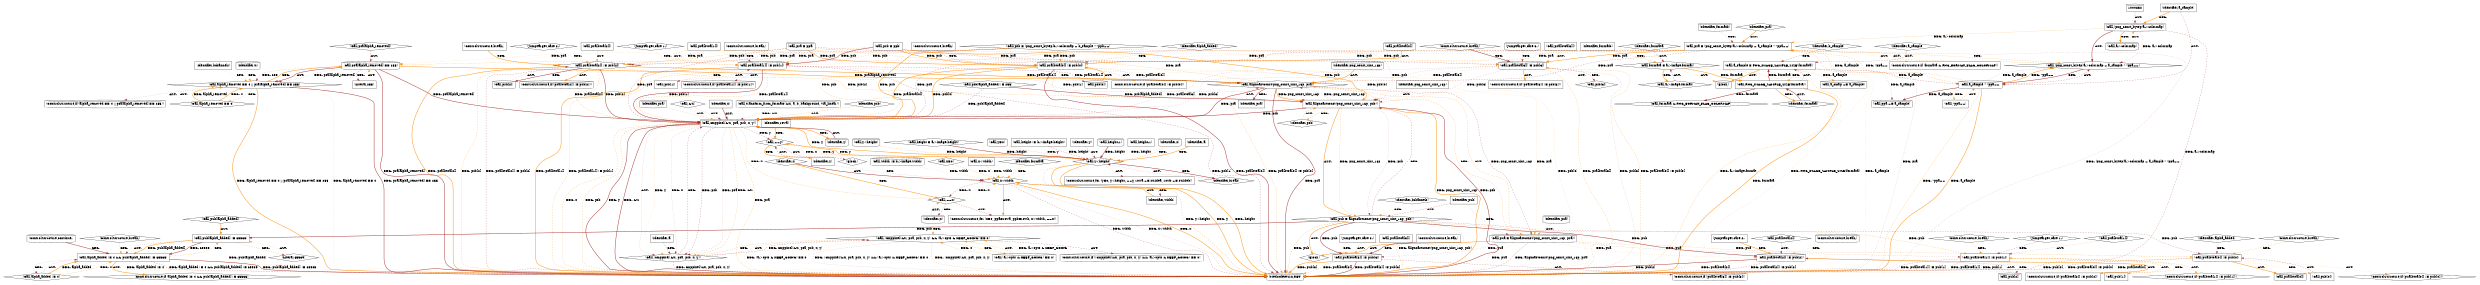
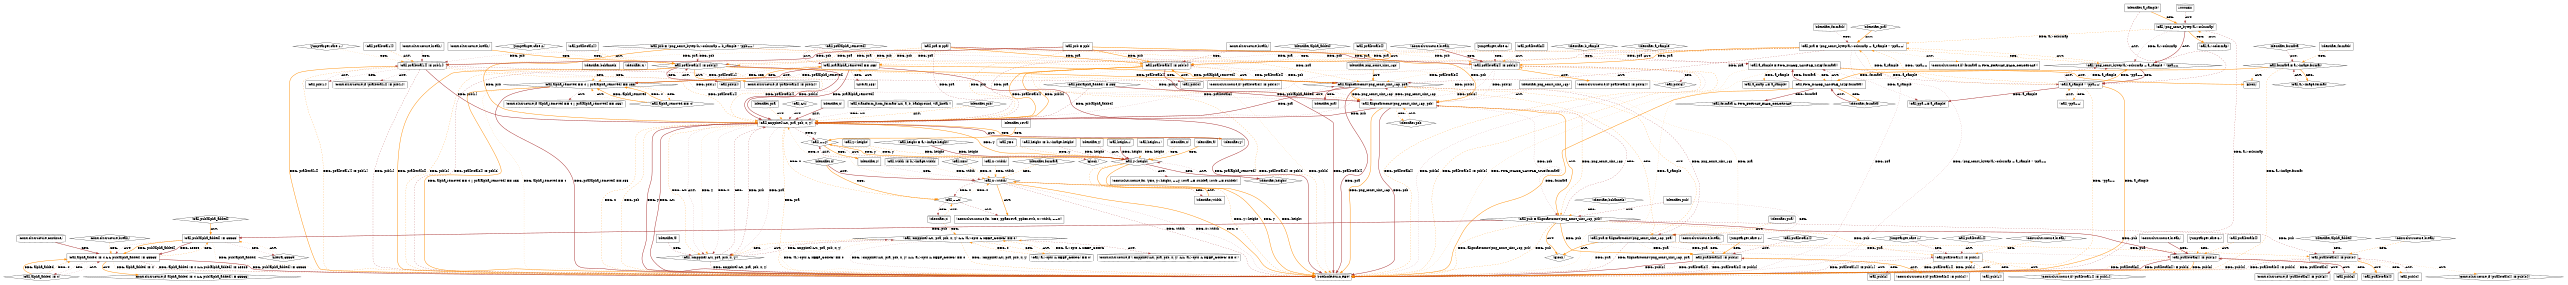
  digraph {
    node [shape=diamond]
    edge [color=darkorange style=dashed]
    n1 [label="(Call,psa = (png_const_bytep)a->colormap + a_sample * *ppa++)" shape=box]
    n2 [label="(Call,aligncastconst(png_const_uint_16p, psa))"]
    n3 [label="(Call,cmppixel(&tr, psa, psb, x, y))" shape=cylinder]
    n4 [label="(Call,psa[alpha_removed] == 255)" shape=cylinder]
    n5 [label="(Call,psa[btoa[3]] != psb[3])" shape=cylinder]
    n6 [label="(Call,psa[btoa[2]] != psb[2])"]
    n7 [label="(Call,psa[btoa[1]] != psb[1])" shape=cylinder]
    n8 [label="(Call,psa[btoa[0]] != psb[0])" shape=cylinder]
    n9 [label="(Call,(png_const_bytep)a->colormap + a_sample * *ppa++)"]
    n10 [label="(MethodReturn,RET)" shape=cylinder]
    n11 [label="(ControlStructure,if (formata & PNG_FORMAT_FLAG_COLORMAP))" shape=box]
    n12 [label="(Call,pua = aligncastconst(png_const_uint_16p, psa))" shape=cylinder]
    n13 [label="(Call,aligncastconst(png_const_uint_16p, psb))" shape=box]
    n14 [label="(Identifier,psa)" shape=box]
    n15 [label="(Call,++y)"]
    n16 [label="(Call,++x)"]
    n17 [label="(Call,!cmppixel(&tr, psa, psb, x, y))"]
    n18 [label="(Identifier,y)" shape=cylinder]
    n19 [label="(Call,alpha_removed == 4 || psa[alpha_removed] == 255)"]
    n20 [label="(Literal,255)" shape=box]
    n21 [label="(ControlStructure,if (psa[btoa[3]] != psb[3]))" shape=box]
    n22 [label="(Call,psb[3])"]
    n23 [label="(Call,psb[2])" shape=cylinder]
    n24 [label="(ControlStructure,if (psa[btoa[2]] != psb[2]))" shape=cylinder]
    n25 [label="(Call,psb[1])" shape=box]
    n26 [label="(ControlStructure,if (psa[btoa[1]] != psb[1]))" shape=cylinder]
    n27 [label="(Call,psb[0])" shape=cylinder]
    n28 [label="(ControlStructure,if (psa[btoa[0]] != psb[0]))" shape=box]
    n29 [label="(Call,a_sample * *ppa++)" shape=cylinder]
    n30 [label="(Call,(png_const_bytep)a->colormap)" shape=cylinder]
    n31 [label="(Call,a->colormap)" shape=cylinder]
    n32 [label="(Call,ppa += a_sample)" shape=cylinder]
    n33 [label="(Call,*ppa++)" shape=box]
    n34 [label="(Call,a_sample = PNG_IMAGE_SAMPLE_SIZE(formata))" shape=box]
    n35 [label="(Call,PNG_IMAGE_SAMPLE_SIZE(formata))" shape=box]
    n36 [label="(Block,)" shape=cylinder]
    n37 [label="(Call,a_cmap += a_sample)" shape=cylinder]
    n38 [label="(Call,formata & PNG_FORMAT_FLAG_COLORMAP)"]
    n39 [label="(Identifier,formata)"]
    n40 [label="(Call,formata = a->image.format)"]
    n41 [label="(Call,a->image.format)"]
    n42 [label="(Call,pua[btoa[3]] != pub[3])" shape=cylinder]
    n43 [label="(Call,pua[btoa[2]] != pub[2])" shape=cylinder]
    n44 [label="(Call,pua[btoa[1]] != pub[1])" shape=box]
    n45 [label="(Call,pua[btoa[0]] != pub[0])" shape=cylinder]
    n46 [label="(Block,)"]
    n47 [label="(Call,pub = aligncastconst(png_const_uint_16p, psb))"]
    n48 [label="(Identifier,psb)"]
    n49 [label="(ControlStructure,if (pua[btoa[3]] != pub[3]))" shape=cylinder]
+   n50 [label="(Call,pub[3])" shape=cylinder]
    n51 [label="(Call,pub[2])" shape=cylinder]
    n52 [label="(ControlStructure,if (pua[btoa[2]] != pub[2]))" shape=box]
    n53 [label="(Call,pub[1])" shape=box]
    n54 [label="(ControlStructure,if (pua[btoa[1]] != pub[1]))"]
    n55 [label="(ControlStructure,if (pua[btoa[0]] != pub[0]))"]
    n56 [label="(Call,pub[0])" shape=box]
    n57 [label="(Call,pua[btoa[0]])" shape=cylinder]
    n58 [label="(Call,pub[alpha_added] != 65535)" shape=box]
    n59 [label="(Call,alpha_added != 4 && pub[alpha_added] != 65535)" shape=box]
    n60 [label="(Literal,65539)"]
    n61 [label="(ControlStructure,if (alpha_added != 4 && pub[alpha_added] != 65535))"]
    n62 [label="(Call,alpha_added != 4)"]
    n63 [label="(Call,y<height)"]
    n64 [label="(Identifier,y)" shape=box]
    n65 [label="(Block,)"]
    n66 [label="(Call,x<width)"]
    n67 [label="(Identifier,x)" shape=cylinder]
    n68 [label="(ControlStructure,for (x=0, ppa=rowa, ppb=rowb; x<width; ++x))" shape=box]
    n69 [label="(Call,!cmppixel(&tr, psa, psb, x, y) && (a->opts & KEEP_GOING) == 0)"]
    n70 [label="(ControlStructure,for (y=0; y<height; ++y, rowa += stridea, rowb += strideb))" shape=box]
-   n71 [label="(Identifier,break)"]
+   n71 [label="(Identifier,height)"]
    n72 [label="(Identifier,width)" shape=box]
    n73 [label="(Call,(a->opts & KEEP_GOING) == 0)" shape=cylinder]
    n74 [label="(ControlStructure,if (!cmppixel(&tr, psa, psb, x, y) && (a->opts & KEEP_GOING) == 0))" shape=cylinder]
    n75 [label="(Call,alpha_removed == 4)"]
    n76 [label="(ControlStructure,if (alpha_removed == 4 || psa[alpha_removed] == 255))" shape=cylinder]
    n77 [label="(Identifier,psa)" shape=cylinder]
    n78 [label="(ControlStructure,break;)"]
    n79 [label="(Call,width != b->image.width)" shape=cylinder]
    n80 [label="(ControlStructure,break;)" shape=box]
    n81 [label="(Identifier,formata)"]
    n82 [label="(Call,y=0)" shape=cylinder]
    n83 [label="(Identifier,formatb)" shape=cylinder]
    n84 [label="(Call,&tr)"]
    n85 [label="(Identifier,pua)" shape=cylinder]
    n86 [label="(Identifier,psa)"]
    n87 [label="(Call,height != b->image.height)" shape=box]
    n88 [label="(Identifier,b_sample)"]
    n89 [label="(ControlStructure,break;)" shape=cylinder]
    n90 [label="(Call,psb[alpha_added] != 255)"]
    n91 [label="(Identifier,y)" shape=box]
    n92 [label="(JumpTarget,case 2:)" shape=box]
    n93 [label="(JumpTarget,case 1:)"]
    n94 [label="(Call,psa[alpha_removed])"]
    n95 [label="(Identifier,x)"]
    n96 [label="(ControlStructure,continue;)" shape=cylinder]
    n97 [label="(ControlStructure,break;)" shape=box]
    n98 [label="(ControlStructure,break;)"]
    n99 [label="(Identifier,formatb)" shape=box]
    n100 [label="(Identifier,a_sample)"]
    n101 [label="(JumpTarget,case 3:)" shape=box]
    n102 [label="(Identifier,x)" shape=box]
    n103 [label="(Call,psa = ppa)" shape=cylinder]
    n104 [label="(Call,psb = (png_const_bytep)b->colormap + b_sample * *ppb++)"]
    n105 [label="(JumpTarget,case 1:)"]
    n106 [label="(Call,height-1)" shape=cylinder]
    n107 [label="(JumpTarget,case 3:)" shape=cylinder]
    n108 [label="(ControlStructure,break;)"]
    n109 [label="(JumpTarget,case 2:)"]
    n110 [label="(Call,transform_from_formats(&tr, a, b, background, via_linear))" shape=cylinder]
    n111 [label="(Call,pub[alpha_added])"]
    n112 [label="(Identifier,a_sample)" shape=box]
    n113 [label="(Call,pua[btoa[3]])" shape=box]
    n114 [label="(Identifier,alpha_added)"]
    n115 [label="(Call,psa[btoa[0]])" shape=cylinder]
    n116 [label="(Identifier,pub)" shape=box]
    n117 [label="(Call,pua[btoa[2]])"]
    n118 [label="(Call,pua[btoa[1]])"]
    n119 [label="(Identifier,tr)" shape=cylinder]
    n120 [label="(Call,x=0)"]
    n121 [label="(Identifier,a)" shape=box]
    n122 [label="(ControlStructure,break;)" shape=box]
    n123 [label="(Call,psa[btoa[1]])" shape=box]
    n124 [label="(Identifier,alpha_added)"]
    n125 [label="(Identifier,png_const_uint_16p)" shape=box]
    n126 [label="(Call,height-1)" shape=box]
    n127 [label="(Call,x<width)" shape=box]
    n128 [label="(ControlStructure,break;)" shape=box]
    n129 [label="(ControlStructure,break;)"]
    n130 [label="(Identifier,png_const_uint_16p)" shape=cylinder]
    n131 [label="(Identifier,formata)"]
    n132 [label="(Identifier,x)" shape=cylinder]
    n133 [label="(Identifier,psb)"]
    n134 [label="(Identifier,a)" shape=box]
    n135 [label="(Call,psa[btoa[3]])" shape=box]
    n136 [label="(Identifier,rowa)" shape=box]
    n137 [label="(Call,y<height)" shape=cylinder]
    n138 [label="(Identifier,bchannels)"]
    n139 [label="(Identifier,bchannels)" shape=box]
    n140 [label="(Call,psb = ppb)" shape=box]
    n141 [label="(Call,height = a->image.height)"]
    n142 [label="(Call,psa[btoa[2]])" shape=box]
    1000852 [shape=cylinder]
    n1 -> n2 [color=brown label="DDG: psa"]
    n1 -> n3 [color=brown label="DDG: psa"]
    n1 -> n4 [label="DDG: psa"]
    n1 -> n5 [label="DDG: psa" style=bold]
    n1 -> n6 [color=brown label="DDG: psa" style=dotted]
    n1 -> n7 [label="DDG: psa" style=dotted]
    n1 -> n8 [label="DDG: psa"]
    n1 -> n9 [label="CFG: "]
    n1 -> n10 [color=brown label="DDG: psa" style=dotted]
    n1 -> n10 [color=brown label="DDG: (png_const_bytep)a->colormap + a_sample * *ppa++" style=dotted]
    n1 -> n11 [label="AST: " style=dotted]
    n2 -> n3 [color=brown label="DDG: psa" style=bold]
    n2 -> n10 [color=brown label="DDG: psa" style=bold]
    n2 -> n12 [label="AST: "]
    n2 -> n12 [color=brown label="DDG: png_const_uint_16p"]
    n2 -> n12 [label="DDG: psa" style=dotted]
    n2 -> n13 [label="DDG: png_const_uint_16p" style=bold]
    n2 -> n14 [color=brown label="CFG: " style=bold]
    n3 -> n10 [label="DDG: psa"]
    n3 -> n10 [label="DDG: x"]
    n3 -> n10 [label="DDG: psb"]
    n3 -> n10 [color=brown label="DDG: y" style=bold]
    n3 -> n10 [color=brown label="DDG: &tr" style=bold]
    n3 -> n15 [color=brown label="DDG: y"]
    n3 -> n16 [label="DDG: x"]
    n3 -> n17 [color=brown label="AST: " style=dotted]
    n3 -> n17 [label="DDG: y" style=dotted]
    n3 -> n17 [color=brown label="DDG: x" style=dotted]
    n3 -> n17 [color=brown label="DDG: psb"]
    n3 -> n17 [color=brown label="DDG: psa" style=dotted]
    n3 -> n17 [label="DDG: &tr"]
    n3 -> n18 [label="CFG: " style=bold]
    n4 -> n2 [label="DDG: psa[alpha_removed]" style=bold]
    n4 -> n3 [color=brown label="DDG: psa[alpha_removed]" style=bold]
    n4 -> n10 [color=brown label="DDG: psa[alpha_removed]" style=bold]
    n4 -> n19 [color=brown label="AST: " style=bold]
    n4 -> n19 [color=brown label="DDG: psa[alpha_removed]" style=dotted]
    n4 -> n19 [color=brown label="DDG: 255" style=dotted]
    n4 -> n20 [color=brown label="CFG: "]
    n5 -> n2 [label="DDG: psa[btoa[3]]" style=dotted]
    n5 -> n3 [color=brown label="DDG: psa[btoa[3]]" style=dotted]
    n5 -> n3 [color=brown label="DDG: psb[3]" style=dotted]
    n5 -> n10 [label="DDG: psa[btoa[3]] != psb[3]"]
    n5 -> n10 [label="DDG: psa[btoa[3]]"]
    n5 -> n10 [color=brown label="DDG: psb[3]" style=dotted]
    n5 -> n13 [color=brown label="DDG: psb[3]" style=dotted]
    n5 -> n21 [label="AST: " style=bold]
    n5 -> n22 [color=brown label="CFG: "]
    n6 -> n2 [label="DDG: psa[btoa[2]]" style=bold]
    n6 -> n3 [label="DDG: psa[btoa[2]]"]
    n6 -> n3 [color=brown label="DDG: psb[2]" style=bold]
    n6 -> n10 [color=brown label="DDG: psa[btoa[2]] != psb[2]"]
    n6 -> n10 [label="DDG: psa[btoa[2]]" style=bold]
    n6 -> n10 [label="DDG: psb[2]"]
    n6 -> n13 [label="DDG: psb[2]"]
    n6 -> n23 [color=brown label="CFG: " style=bold]
    n6 -> n24 [label="AST: " style=bold]
    n7 -> n2 [color=brown label="DDG: psa[btoa[1]]"]
    n7 -> n3 [label="DDG: psa[btoa[1]]"]
    n7 -> n3 [color=brown label="DDG: psb[1]" style=bold]
    n7 -> n10 [color=brown label="DDG: psb[1]"]
    n7 -> n10 [label="DDG: psa[btoa[1]]" style=bold]
    n7 -> n10 [label="DDG: psa[btoa[1]] != psb[1]"]
    n7 -> n13 [color=brown label="DDG: psb[1]" style=dotted]
    n7 -> n25 [color=brown label="CFG: " style=dotted]
    n7 -> n26 [color=brown label="AST: " style=dotted]
    n8 -> n2 [color=brown label="DDG: psa[btoa[0]]" style=dotted]
    n8 -> n3 [label="DDG: psa[btoa[0]]" style=bold]
    n8 -> n3 [label="DDG: psb[0]" style=bold]
    n8 -> n10 [label="DDG: psb[0]" style=dotted]
    n8 -> n10 [color=brown label="DDG: psa[btoa[0]]" style=bold]
    n8 -> n10 [label="DDG: psa[btoa[0]] != psb[0]"]
    n8 -> n13 [label="DDG: psb[0]" style=dotted]
    n8 -> n27 [color=brown label="CFG: " style=dotted]
    n8 -> n28 [label="AST: "]
    n9 -> n1 [label="AST: "]
    n9 -> n29 [color=brown label="CFG: " style=bold]
    n12 -> n2 [label="CFG: "]
    n12 -> n10 [label="DDG: pua" style=dotted]
    n12 -> n10 [color=brown label="DDG: aligncastconst(png_const_uint_16p, psa)"]
    n12 -> n42 [color=brown label="DDG: pua" style=dotted]
    n12 -> n43 [label="DDG: pua" style=dotted]
    n12 -> n44 [color=brown label="DDG: pua" style=dotted]
    n12 -> n45 [label="DDG: pua"]
    n12 -> n46 [label="AST: " style=bold]
    n13 -> n2 [color=brown label="DDG: png_const_uint_16p" style=dotted]
    n13 -> n3 [color=brown label="DDG: psb" style=bold]
    n13 -> n10 [label="DDG: png_const_uint_16p" style=bold]
    n13 -> n10 [color=brown label="DDG: psb" style=bold]
    n13 -> n47 [label="AST: " style=bold]
    n13 -> n47 [label="DDG: png_const_uint_16p"]
    n13 -> n47 [color=brown label="DDG: psb" style=dotted]
    n13 -> n48 [label="CFG: "]
    n14 -> n2 [color=brown label="AST: " style=dotted]
    n15 -> n63 [label="DDG: y"]
    n15 -> n64 [label="CFG: " style=bold]
    n15 -> n65 [color=brown label="AST: "]
    n16 -> n66 [label="DDG: x" style=dotted]
    n16 -> n67 [color=brown label="CFG: "]
    n16 -> n68 [color=brown label="AST: "]
    n17 -> n3 [color=brown label="CFG: "]
    n17 -> n10 [color=brown label="DDG: cmppixel(&tr, psa, psb, x, y)"]
    n17 -> n69 [color=brown label="AST: " style=dotted]
    n17 -> n69 [color=brown label="DDG: cmppixel(&tr, psa, psb, x, y)"]
    n18 -> n3 [color=brown label="AST: " style=bold]
    n19 -> n4 [label="CFG: " style=bold]
    n19 -> n10 [label="DDG: alpha_removed == 4 || psa[alpha_removed] == 255" style=bold]
    n19 -> n10 [label="DDG: alpha_removed == 4" style=dotted]
    n19 -> n10 [color=brown label="DDG: psa[alpha_removed] == 255" style=bold]
    n19 -> n75 [label="CFG: "]
    n19 -> n76 [color=brown label="AST: " style=dotted]
    n20 -> n4 [label="AST: " style=dotted]
    n22 -> n5 [label="AST: " style=dotted]
    n23 -> n6 [color=brown label="AST: " style=dotted]
    n25 -> n7 [color=brown label="AST: " style=dotted]
    n27 -> n8 [label="AST: " style=bold]
    n29 -> n1 [label="DDG: a_sample"]
    n29 -> n1 [label="DDG: *ppa++"]
    n29 -> n9 [color=brown label="AST: "]
    n29 -> n9 [color=brown label="DDG: a_sample" style=dotted]
    n29 -> n9 [label="DDG: *ppa++" style=bold]
    n29 -> n10 [label="DDG: *ppa++"]
    n29 -> n10 [label="DDG: a_sample" style=bold]
    n29 -> n32 [color=brown label="DDG: a_sample" style=bold]
    n29 -> n33 [label="CFG: "]
    n30 -> n1 [label="DDG: a->colormap"]
    n30 -> n9 [color=brown label="AST: " style=bold]
    n30 -> n9 [color=brown label="DDG: a->colormap" style=dotted]
    n30 -> n10 [color=brown label="DDG: a->colormap"]
    n30 -> n31 [label="CFG: " style=bold]
    n31 -> n30 [label="AST: " style=dotted]
    n33 -> n29 [label="AST: "]
    n34 -> n10 [label="DDG: PNG_IMAGE_SAMPLE_SIZE(formata)" style=dotted]
    n34 -> n10 [label="DDG: a_sample" style=dotted]
    n34 -> n29 [color=brown label="DDG: a_sample"]
    n34 -> n32 [color=brown label="DDG: a_sample" style=dotted]
    n34 -> n35 [label="CFG: "]
    n34 -> n36 [label="AST: " style=bold]
    n34 -> n37 [label="DDG: a_sample"]
    n35 -> n10 [label="DDG: formata" style=bold]
    n35 -> n34 [color=brown label="AST: "]
    n35 -> n34 [color=brown label="DDG: formata" style=bold]
    n35 -> n38 [color=brown label="DDG: formata" style=bold]
    n35 -> n39 [label="CFG: " style=bold]
    n39 -> n35 [color=brown label="AST: " style=bold]
    n40 -> n10 [label="DDG: a->image.format"]
    n40 -> n35 [label="DDG: formata" style=bold]
    n40 -> n36 [label="AST: " style=dotted]
    n40 -> n41 [label="CFG: " style=bold]
    n41 -> n40 [color=brown label="AST: "]
    n42 -> n10 [label="DDG: pua[btoa[3]]"]
    n42 -> n10 [color=brown label="DDG: pua[btoa[3]] != pub[3]" style=bold]
    n42 -> n10 [label="DDG: pub[3]" style=bold]
    n42 -> n49 [color=brown label="AST: "]
+   n42 -> n50 [label="CFG: " style=dotted]
    n43 -> n10 [color=brown label="DDG: pub[2]" style=bold]
    n43 -> n10 [label="DDG: pua[btoa[2]]" style=dotted]
    n43 -> n10 [color=brown label="DDG: pua[btoa[2]] != pub[2]"]
    n43 -> n51 [color=brown label="CFG: " style=dotted]
    n43 -> n52 [label="AST: " style=bold]
    n44 -> n10 [color=brown label="DDG: pua[btoa[1]] != pub[1]"]
    n44 -> n10 [label="DDG: pua[btoa[1]]"]
    n44 -> n10 [label="DDG: pub[1]"]
    n44 -> n53 [label="CFG: "]
    n44 -> n54 [label="AST: "]
    n45 -> n10 [label="DDG: pub[0]" style=dotted]
    n45 -> n10 [color=brown label="DDG: pua[btoa[0]] != pub[0]"]
    n45 -> n10 [label="DDG: pua[btoa[0]]" style=dotted]
    n45 -> n55 [label="AST: " style=dotted]
    n45 -> n56 [label="CFG: " style=dotted]
    n45 -> n57 [label="AST: " style=bold]
    n47 -> n10 [label="DDG: aligncastconst(png_const_uint_16p, psb)"]
    n47 -> n10 [label="DDG: pub"]
    n47 -> n13 [color=brown label="CFG: "]
    n47 -> n42 [color=brown label="DDG: pub" style=bold]
-   n47 -> n43 [color=brown label="DDG: pub" style=bold]
+   n47 -> n43 [label="DDG: pub" style=bold]
    n47 -> n44 [label="DDG: pub"]
    n47 -> n45 [color=brown label="DDG: pub"]
    n47 -> n46 [label="AST: " style=bold]
    n47 -> n58 [color=brown label="DDG: pub" style=bold]
    n48 -> n13 [label="AST: "]
+   n50 -> n42 [color=brown label="AST: " style=bold]
    n51 -> n43 [color=brown label="AST: " style=dotted]
    n53 -> n44 [label="AST: "]
    n56 -> n45 [color=brown label="AST: "]
    n58 -> n10 [label="DDG: pub[alpha_added]" style=dotted]
    n58 -> n59 [color=brown label="AST: " style=dotted]
    n58 -> n59 [label="DDG: pub[alpha_added]" style=bold]
    n58 -> n59 [color=brown label="DDG: 65535" style=bold]
    n58 -> n60 [color=brown label="CFG: " style=dotted]
    n59 -> n10 [label="DDG: alpha_added != 4" style=dotted]
    n59 -> n10 [color=brown label="DDG: alpha_added != 4 && pub[alpha_added] != 65535"]
    n59 -> n10 [color=brown label="DDG: pub[alpha_added] != 65535" style=bold]
    n59 -> n58 [label="CFG: "]
    n59 -> n61 [label="AST: " style=bold]
    n59 -> n62 [color=brown label="CFG: " style=dotted]
    n60 -> n58 [label="AST: " style=dotted]
    n62 -> n59 [color=brown label="AST: " style=dotted]
    n62 -> n59 [label="DDG: alpha_added" style=bold]
    n62 -> n59 [label="DDG: 4"]
    n63 -> n3 [label="DDG: y" style=bold]
    n63 -> n10 [label="DDG: y<height"]
    n63 -> n10 [label="DDG: y" style=bold]
    n63 -> n10 [label="DDG: height" style=bold]
    n63 -> n15 [label="DDG: y" style=bold]
    n63 -> n70 [color=brown label="AST: " style=dotted]
    n63 -> n71 [color=brown label="CFG: " style=bold]
    n64 -> n15 [color=brown label="AST: "]
    n64 -> n66 [color=brown label="CFG: " style=dotted]
    n66 -> n3 [label="DDG: x" style=dotted]
    n66 -> n10 [color=brown label="DDG: width"]
    n66 -> n10 [color=brown label="DDG: x<width" style=dotted]
    n66 -> n10 [label="DDG: x" style=bold]
    n66 -> n16 [color=brown label="DDG: x"]
    n66 -> n68 [label="AST: " style=bold]
    n66 -> n72 [color=brown label="CFG: "]
    n67 -> n16 [label="AST: "]
    n67 -> n69 [label="CFG: "]
    n69 -> n10 [label="DDG: (a->opts & KEEP_GOING) == 0" style=dotted]
    n69 -> n10 [color=brown label="DDG: !cmppixel(&tr, psa, psb, x, y) && (a->opts & KEEP_GOING) == 0" style=dotted]
    n69 -> n10 [label="DDG: !cmppixel(&tr, psa, psb, x, y)"]
    n69 -> n17 [label="CFG: "]
    n69 -> n73 [label="CFG: "]
    n69 -> n74 [color=brown label="AST: "]
    n71 -> n63 [color=brown label="AST: " style=dotted]
    n72 -> n66 [label="AST: " style=bold]
    n73 -> n69 [label="AST: "]
    n73 -> n69 [label="DDG: a->opts & KEEP_GOING" style=dotted]
    n73 -> n69 [label="DDG: 0"]
    n75 -> n19 [label="AST: " style=dotted]
    n75 -> n19 [label="DDG: alpha_removed" style=bold]
    n75 -> n19 [label="DDG: 4" style=bold]
    n77 -> n3 [label="AST: "]
    n78 -> n44 [label="CFG: "]
    n79 -> n66 [label="DDG: width" style=dotted]
    n80 -> n8 [color=brown label="CFG: "]
    n81 -> n40 [color=brown label="AST: "]
    n82 -> n63 [label="DDG: y"]
    n83 -> n1 [color=brown label="CFG: " style=dotted]
    n84 -> n3 [color=brown label="AST: " style=dotted]
    n85 -> n12 [label="AST: "]
    n86 -> n1 [label="AST: " style=bold]
    n87 -> n63 [color=brown label="DDG: height"]
    n88 -> n34 [color=brown label="CFG: "]
    n89 -> n43 [label="CFG: " style=dotted]
    n90 -> n3 [color=brown label="DDG: psb[alpha_added]"]
    n90 -> n13 [color=brown label="DDG: psb[alpha_added]" style=bold]
    n91 -> n63 [color=brown label="AST: "]
    n92 -> n43 [label="CFG: " style=bold]
    n93 -> n44 [color=brown label="CFG: "]
    n94 -> n4 [color=brown label="AST: "]
    n95 -> n16 [label="CFG: " style=bold]
    n95 -> n66 [color=brown label="AST: " style=bold]
    n96 -> n59 [color=brown label="CFG: " style=bold]
    n97 -> n6 [label="CFG: " style=bold]
    n98 -> n5 [color=brown label="CFG: " style=bold]
    n99 -> n40 [label="CFG: "]
    n100 -> n34 [color=brown label="AST: "]
    n101 -> n42 [label="CFG: " style=dotted]
    n102 -> n3 [color=brown label="AST: " style=bold]
    n103 -> n2 [label="DDG: psa"]
    n103 -> n3 [color=brown label="DDG: psa"]
    n103 -> n4 [label="DDG: psa" style=dotted]
-   n103 -> n5 [color=brown label="DDG: psa"]
+   n103 -> n5 [color=brown label="DDG: psa" style=bold]
    n103 -> n6 [label="DDG: psa"]
    n103 -> n7 [label="DDG: psa" style=dotted]
    n103 -> n8 [label="DDG: psa" style=bold]
    n104 -> n3 [label="DDG: psb" style=bold]
    n104 -> n5 [label="DDG: psb" style=dotted]
    n104 -> n6 [color=brown label="DDG: psb"]
    n104 -> n7 [color=brown label="DDG: psb" style=dotted]
    n104 -> n8 [label="DDG: psb"]
    n104 -> n13 [color=brown label="DDG: psb" style=dotted]
    n105 -> n7 [label="CFG: " style=dotted]
    n106 -> n63 [color=brown label="DDG: height" style=bold]
    n107 -> n5 [color=brown label="CFG: " style=dotted]
    n108 -> n59 [label="CFG: "]
    n109 -> n6 [label="CFG: " style=dotted]
    n110 -> n3 [color=brown label="DDG: &tr" style=dotted]
    n111 -> n58 [label="AST: " style=bold]
    n112 -> n29 [color=brown label="AST: "]
    n112 -> n30 [label="CFG: " style=bold]
    n113 -> n42 [label="AST: "]
    n114 -> n8 [color=brown label="CFG: " style=dotted]
    n115 -> n8 [label="AST: " style=bold]
    n116 -> n12 [color=brown label="CFG: " style=dotted]
    n116 -> n47 [color=brown label="AST: "]
    n117 -> n43 [color=brown label="AST: "]
    n118 -> n44 [color=brown label="AST: " style=dotted]
    n119 -> n19 [label="CFG: " style=dotted]
    n120 -> n66 [label="DDG: x"]
    n121 -> n17 [color=brown label="CFG: "]
    n122 -> n42 [color=brown label="CFG: " style=bold]
    n123 -> n7 [label="AST: "]
    n124 -> n45 [color=brown label="CFG: " style=dotted]
    n125 -> n13 [color=brown label="AST: " style=dotted]
    n126 -> n63 [label="DDG: height" style=dotted]
    n127 -> n66 [label="DDG: width"]
    n128 -> n7 [color=brown label="CFG: "]
    n129 -> n45 [label="CFG: "]
    n130 -> n2 [label="AST: " style=bold]
    n131 -> n66 [label="CFG: "]
    n132 -> n63 [label="CFG: "]
    n133 -> n3 [label="AST: "]
    n134 -> n63 [label="CFG: " style=bold]
    n135 -> n5 [label="AST: " style=dotted]
    n136 -> n15 [label="CFG: " style=bold]
    n137 -> n63 [label="DDG: height"]
    n138 -> n47 [label="CFG: " style=dotted]
    n139 -> n19 [label="CFG: " style=dotted]
    n140 -> n3 [label="DDG: psb"]
    n140 -> n5 [label="DDG: psb" style=dotted]
    n140 -> n6 [label="DDG: psb"]
    n140 -> n7 [color=brown label="DDG: psb" style=bold]
    n140 -> n8 [label="DDG: psb" style=bold]
    n140 -> n13 [label="DDG: psb" style=bold]
    n141 -> n63 [color=brown label="DDG: height" style=bold]
    n142 -> n6 [label="AST: "]
    1000852 -> n30 [color=brown label="AST: "]
  }
